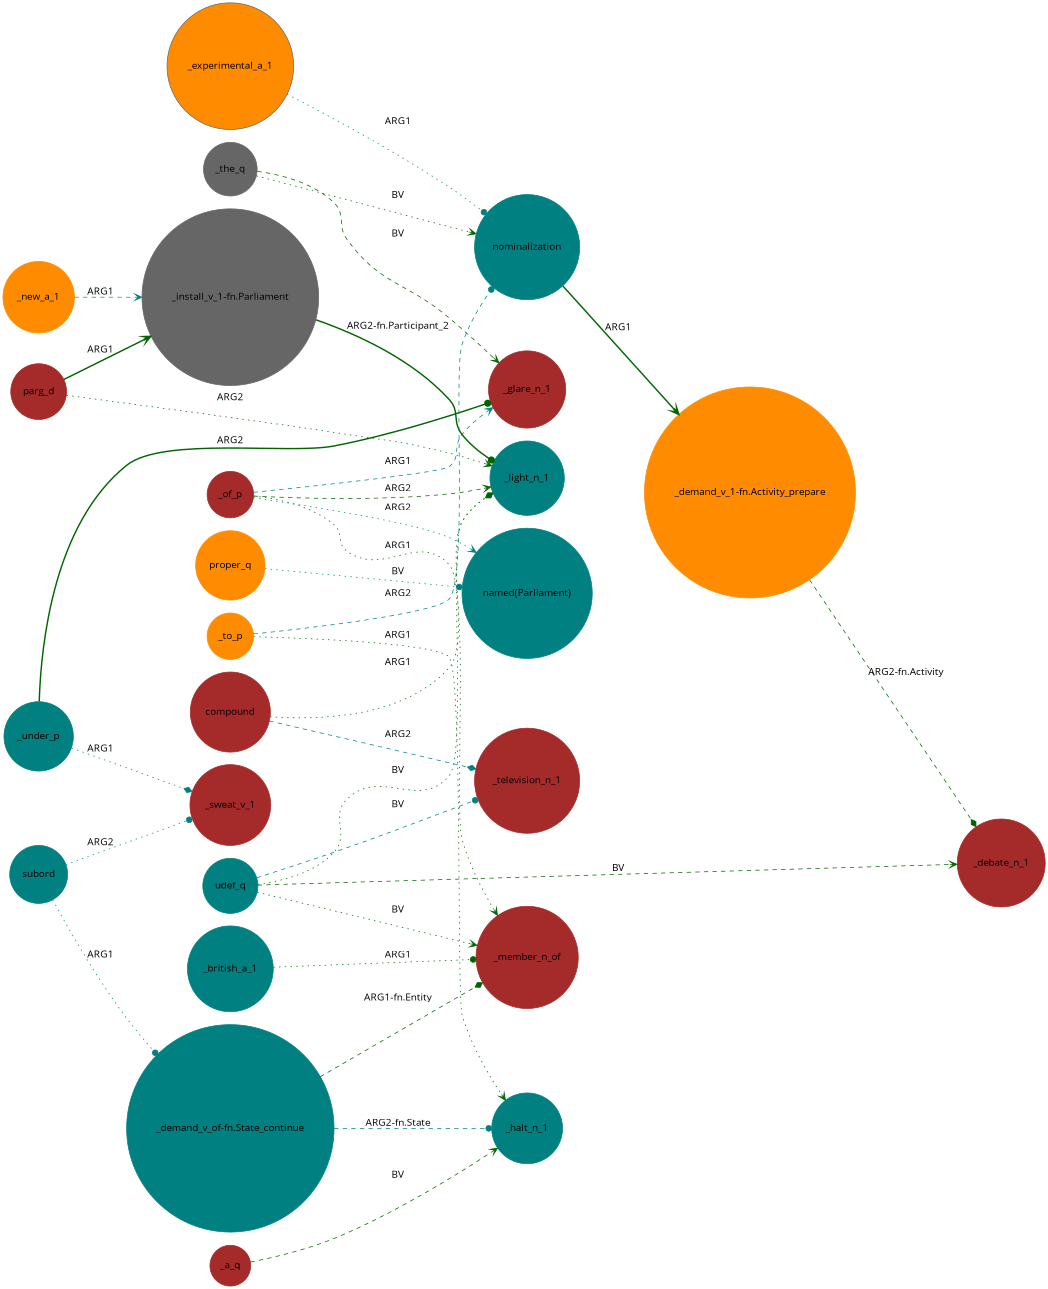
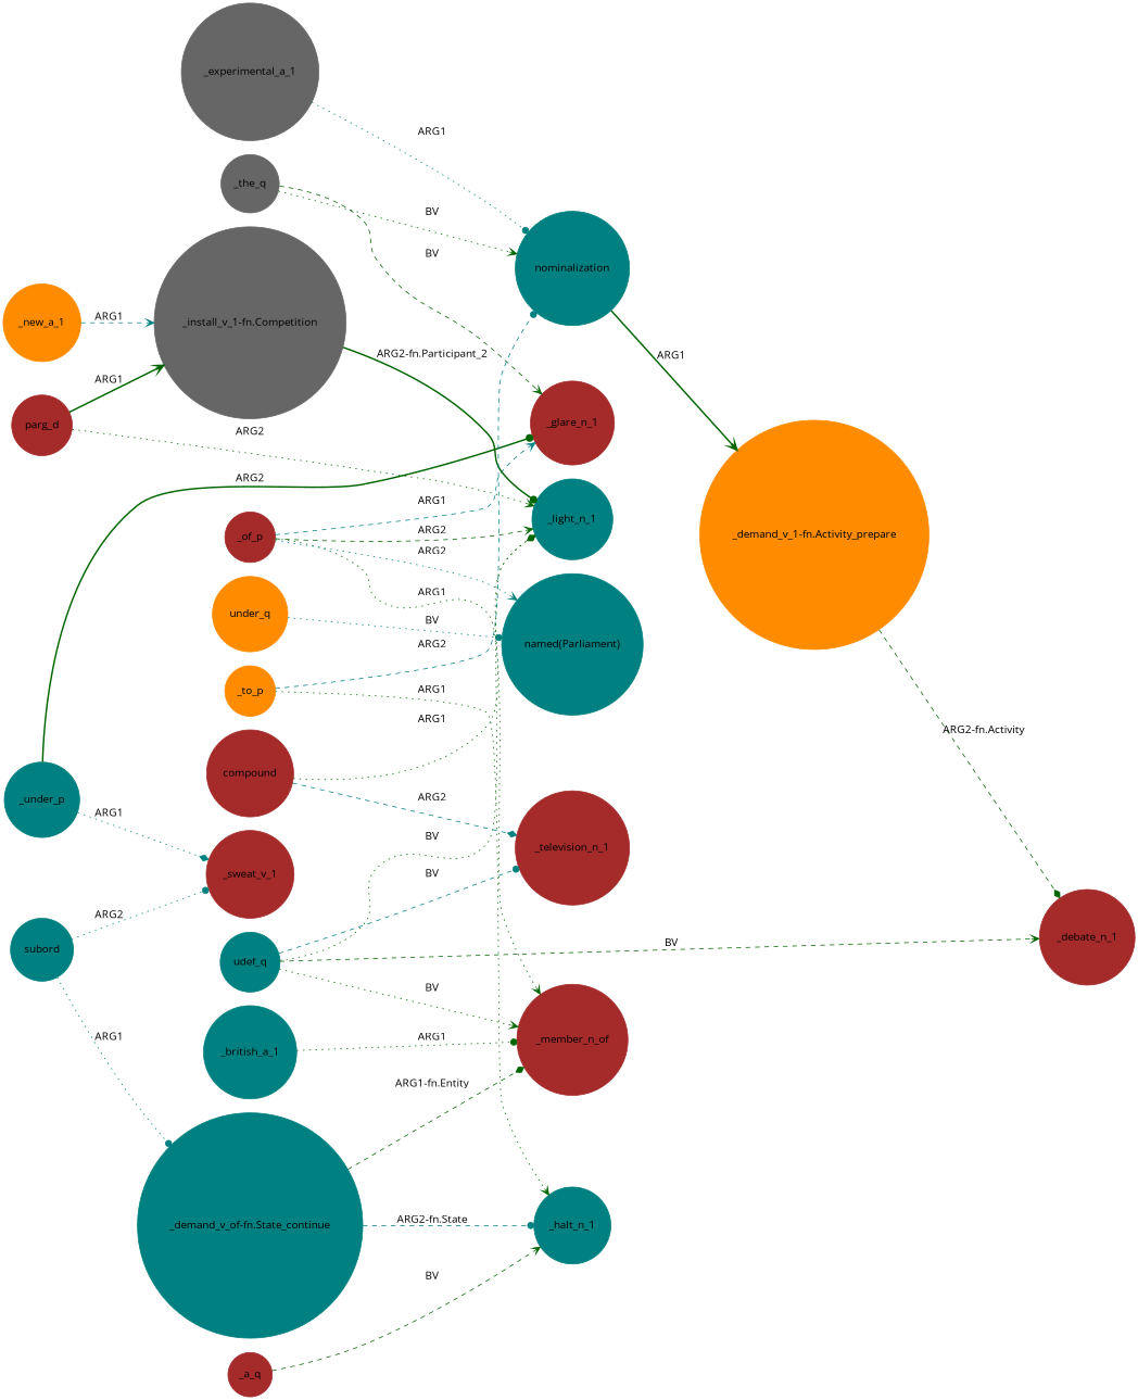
  digraph {
    fontname="Open Sans"
    rankdir=LR
    node [color=teal fontname="Open Sans" shape=circle style=filled]
    edge [arrowhead=vee color=darkgreen fontname="Open Sans" style=dotted]
    _the_q [color=gray40]
    nominalization
    _glare_n_1 [color=brown]
    n4 [color=darkorange label="_demand_v_1-fn.Activity_prepare"]
    _debate_n_1 [color=brown]
    _of_p [color=brown]
    _light_n_1
    _member_n_of [color=brown]
    "named(Parliament)"
    udef_q
    _television_n_1 [color=brown]
    parg_d [color=brown]
-   "_install_v_1-fn.Competition" [color=gray40 label="_install_v_1-fn.Parliament"]
+   "_install_v_1-fn.Competition" [color=gray40]
    _a_q [color=brown]
    _halt_n_1
    "_demand_v_of-fn.State_continue"
-   proper_q [color=darkorange]
+   proper_q [color=darkorange label=under_q]
    _new_a_1 [color=darkorange]
    _under_p
    _sweat_v_1 [color=brown]
    _to_p [color=darkorange]
    compound [color=brown]
    subord
    _british_a_1
-   _experimental_a_1 [color=gray40 fillcolor=darkorange]
+   _experimental_a_1 [color=gray40]
    _the_q -> nominalization [label=BV]
    _the_q -> _glare_n_1 [label=BV style=dashed]
    nominalization -> n4 [label=ARG1 style=bold]
    n4 -> _debate_n_1 [arrowhead=diamond label="ARG2-fn.Activity" style=dashed]
    _of_p -> _glare_n_1 [color=teal label=ARG1 style=dashed]
    _of_p -> _light_n_1 [label=ARG2 style=dashed]
    _of_p -> _member_n_of [label=ARG1]
    _of_p -> "named(Parliament)" [color=teal label=ARG2]
    udef_q -> _debate_n_1 [label=BV style=dashed]
    udef_q -> _light_n_1 [arrowhead=diamond label=BV]
    udef_q -> _member_n_of [label=BV]
    udef_q -> _television_n_1 [arrowhead=dot color=teal label=BV style=dashed]
    parg_d -> _light_n_1 [label=ARG2]
    parg_d -> "_install_v_1-fn.Competition" [label=ARG1 style=bold]
    "_install_v_1-fn.Competition" -> _light_n_1 [arrowhead=dot label="ARG2-fn.Participant_2" style=bold]
    _a_q -> _halt_n_1 [label=BV style=dashed]
    "_demand_v_of-fn.State_continue" -> _member_n_of [arrowhead=diamond label="ARG1-fn.Entity" style=dashed]
    "_demand_v_of-fn.State_continue" -> _halt_n_1 [arrowhead=dot color=teal label="ARG2-fn.State" style=dashed]
    proper_q -> "named(Parliament)" [arrowhead=dot color=teal label=BV]
    _new_a_1 -> "_install_v_1-fn.Competition" [color=teal label=ARG1 style=dashed]
    _under_p -> _glare_n_1 [arrowhead=dot label=ARG2 style=bold]
    _under_p -> _sweat_v_1 [arrowhead=diamond color=teal label=ARG1]
    _to_p -> nominalization [arrowhead=dot color=teal label=ARG2 style=dashed]
    _to_p -> _halt_n_1 [label=ARG1]
    compound -> _light_n_1 [arrowhead=diamond label=ARG1]
    compound -> _television_n_1 [arrowhead=diamond color=teal label=ARG2 style=dashed]
    subord -> "_demand_v_of-fn.State_continue" [arrowhead=dot color=teal label=ARG1]
    subord -> _sweat_v_1 [arrowhead=dot color=teal label=ARG2]
    _british_a_1 -> _member_n_of [arrowhead=dot label=ARG1]
    _experimental_a_1 -> nominalization [arrowhead=dot color=teal label=ARG1]
  }
